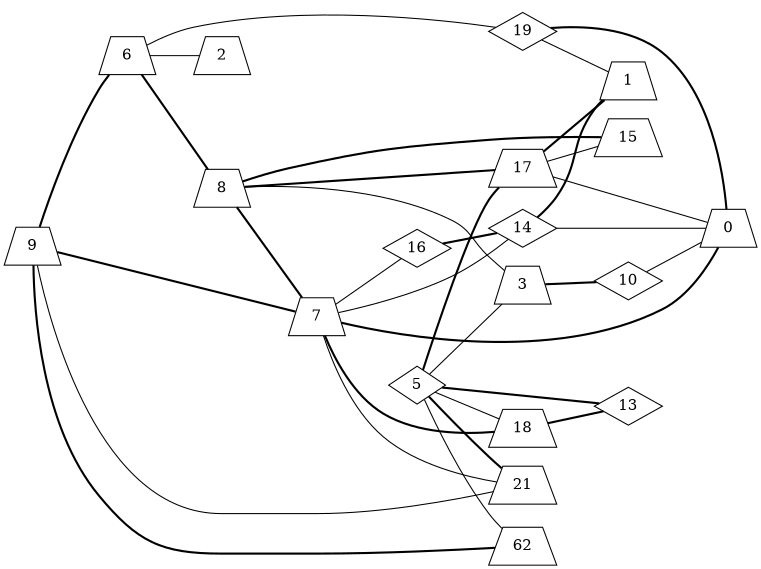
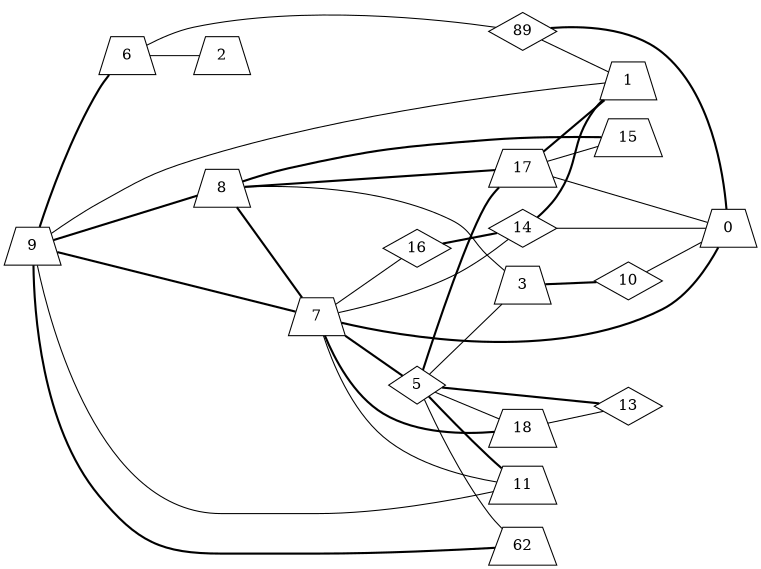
  digraph {
    rankdir=LR
    node [shape=trapezium]
    edge [color=black dir=none style=bold]
    6
    2
-   19 [shape=diamond]
+   19 [shape=diamond label=89]
    0
    1
    8
    3
    7
    15
    17
    10 [shape=diamond]
    5 [shape=diamond]
-   11 [label=21]
+   11
    18
    16 [shape=diamond]
    14 [shape=diamond]
    n17 [label=62]
    13 [shape=diamond]
    9
    subgraph sub_1 {
      6
      2
      19
      0
      1
      8
      3
      7
      15
      17
      10
      5
      11
      18
      16
      14
      n17
      13
      9
    }
    6 -> 2 [style=solid]
    6 -> 19 [style=solid]
    19 -> 0
    19 -> 1 [style=solid]
    8 -> 3 [style=solid]
    8 -> 7
    8 -> 15
    8 -> 17
    3 -> 10
    7 -> 0
+   7 -> 5
    7 -> 11 [style=solid]
    7 -> 18
    7 -> 16 [style=solid]
    7 -> 14 [style=solid]
    17 -> 0 [style=solid]
    17 -> 1
    17 -> 15 [style=solid]
    10 -> 0 [style=solid]
    5 -> 3 [style=solid]
    5 -> 17
    5 -> 11
    5 -> 18 [style=solid]
    5 -> n17 [style=solid]
    5 -> 13
-   18 -> 13
+   18 -> 13 [style=solid]
    16 -> 14
    14 -> 0 [style=solid]
    14 -> 1
    9 -> 6
-   6 -> 8
+   9 -> 1 [style=solid]
+   9 -> 8
    9 -> 7
    9 -> 11 [style=solid]
    9 -> n17
  }
